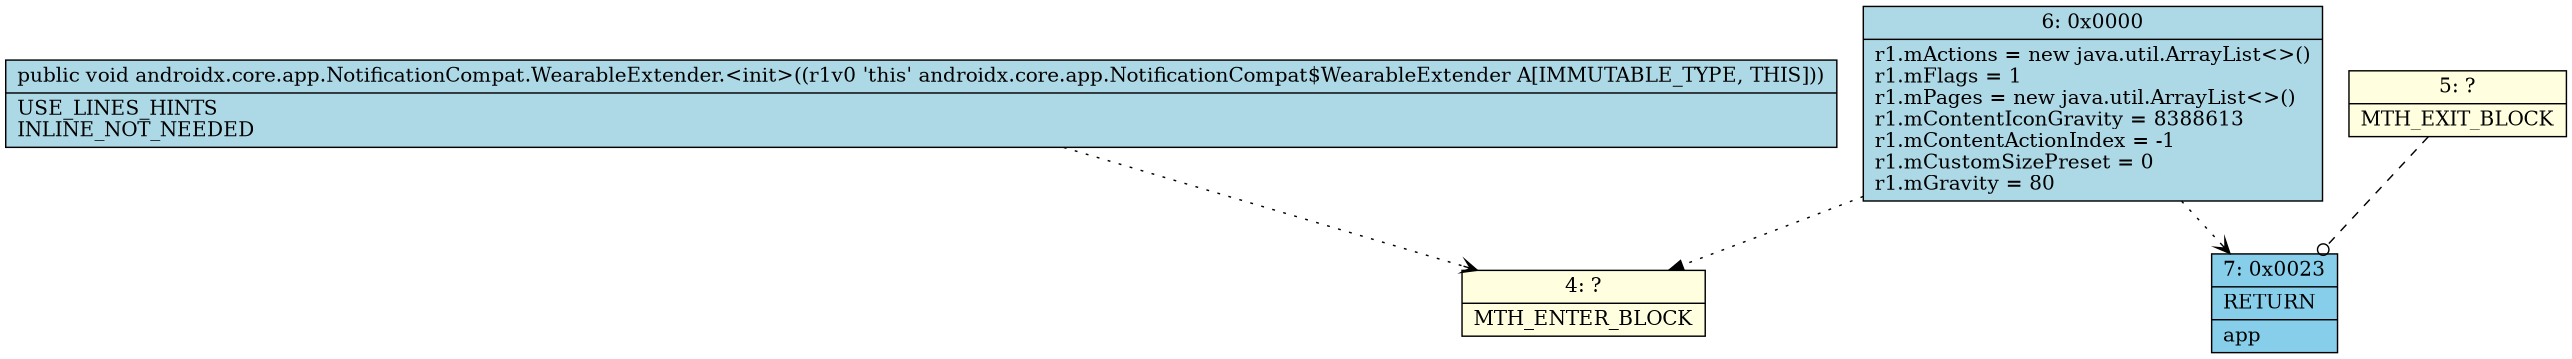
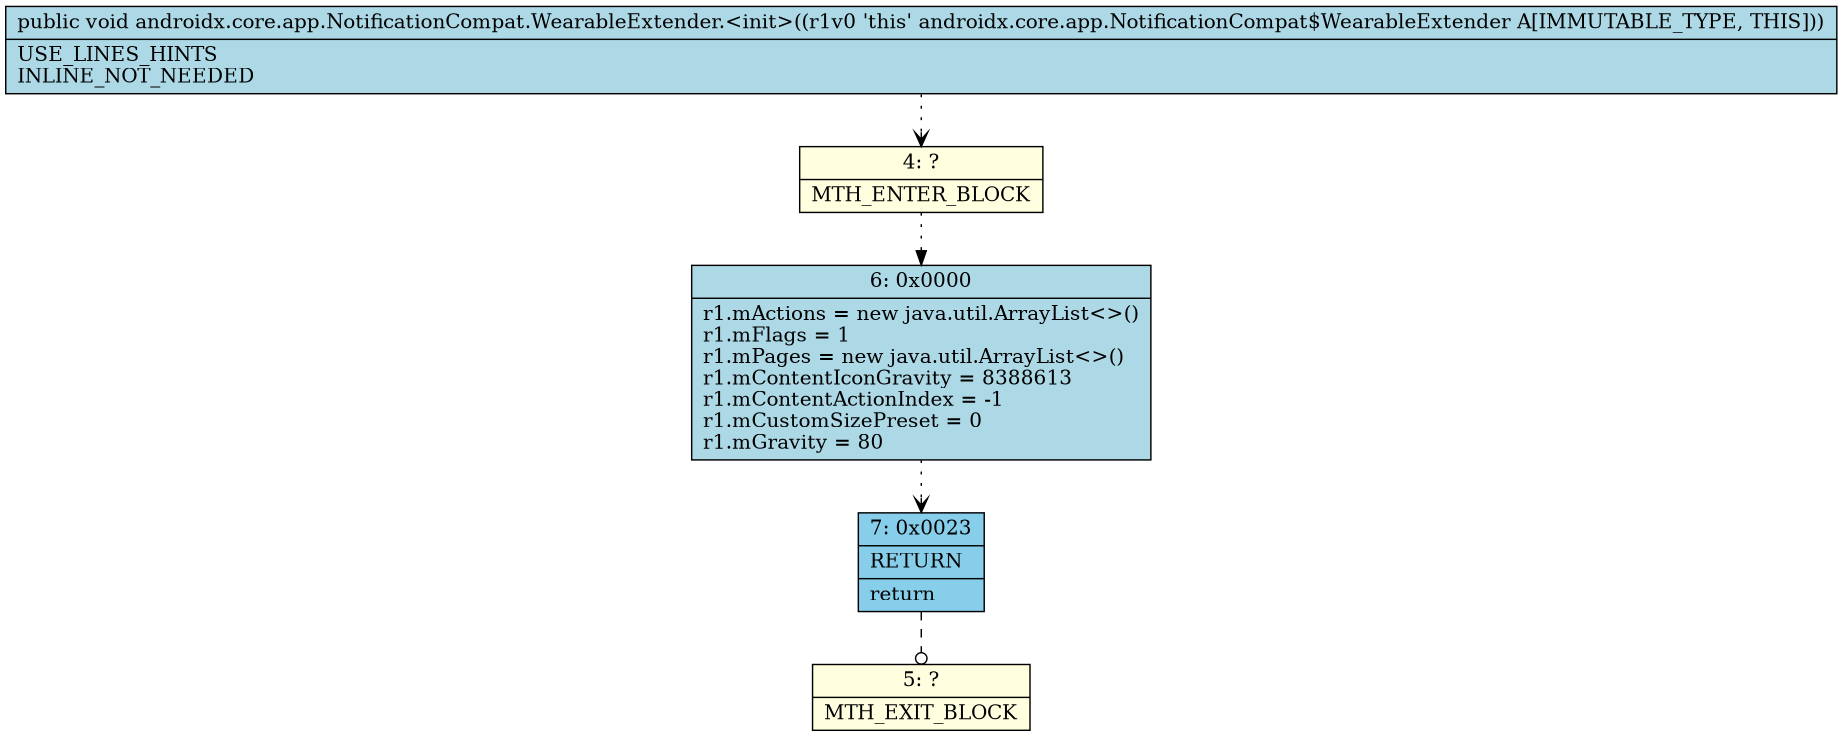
  digraph {
    node [fillcolor=lightyellow shape=record style=filled]
    edge [arrowhead=vee style=dotted]
    n1 [label="{4\:\ ?|MTH_ENTER_BLOCK\l}"]
    n2 [fillcolor=lightblue label="{6\:\ 0x0000|r1.mActions = new java.util.ArrayList\<\>()\lr1.mFlags = 1\lr1.mPages = new java.util.ArrayList\<\>()\lr1.mContentIconGravity = 8388613\lr1.mContentActionIndex = \-1\lr1.mCustomSizePreset = 0\lr1.mGravity = 80\l}"]
-   n3 [fillcolor=skyblue label="{7\:\ 0x0023|RETURN\l|app\l}"]
+   n3 [fillcolor=skyblue label="{7\:\ 0x0023|RETURN\l|return\l}"]
    n4 [label="{5\:\ ?|MTH_EXIT_BLOCK\l}"]
    n5 [fillcolor=lightblue label="{public void androidx.core.app.NotificationCompat.WearableExtender.\<init\>((r1v0 'this' androidx.core.app.NotificationCompat$WearableExtender A[IMMUTABLE_TYPE, THIS]))  | USE_LINES_HINTS\lINLINE_NOT_NEEDED\l}"]
-   n2 -> n1 [arrowhead=normal]
+   n1 -> n2 [arrowhead=normal]
    n2 -> n3
-   n4 -> n3 [arrowhead=odot style=dashed]
+   n3 -> n4 [arrowhead=odot style=dashed]
    n5 -> n1
  }
